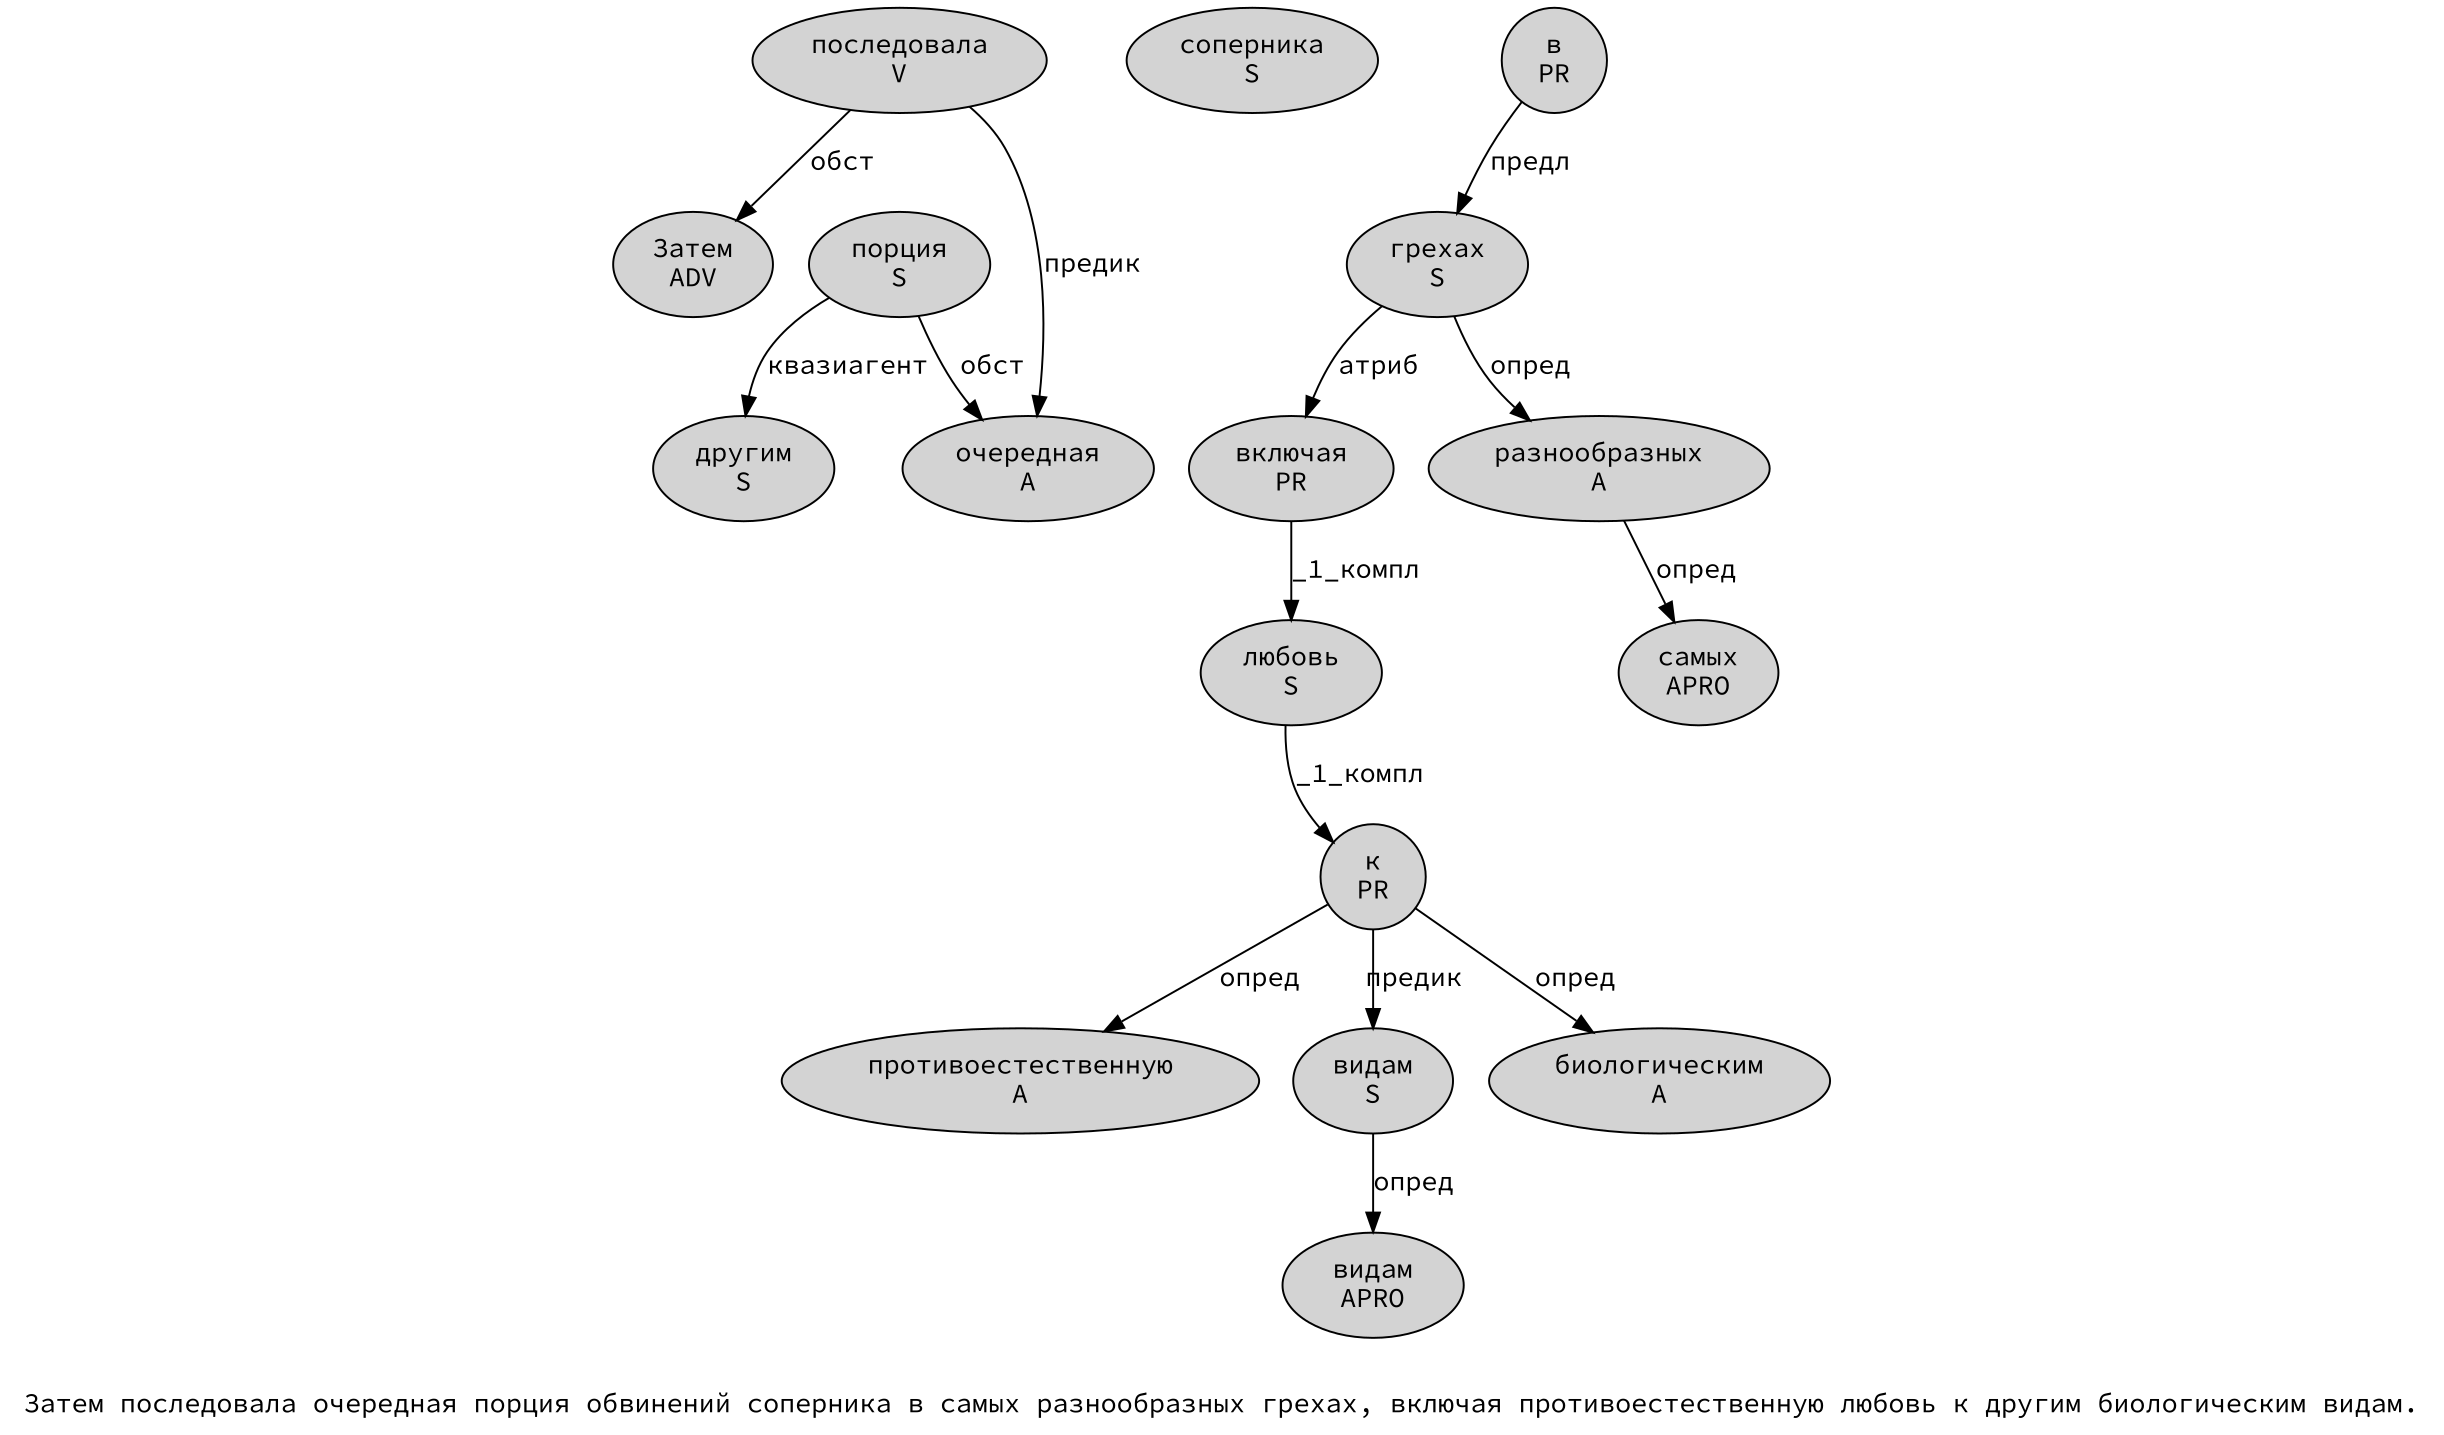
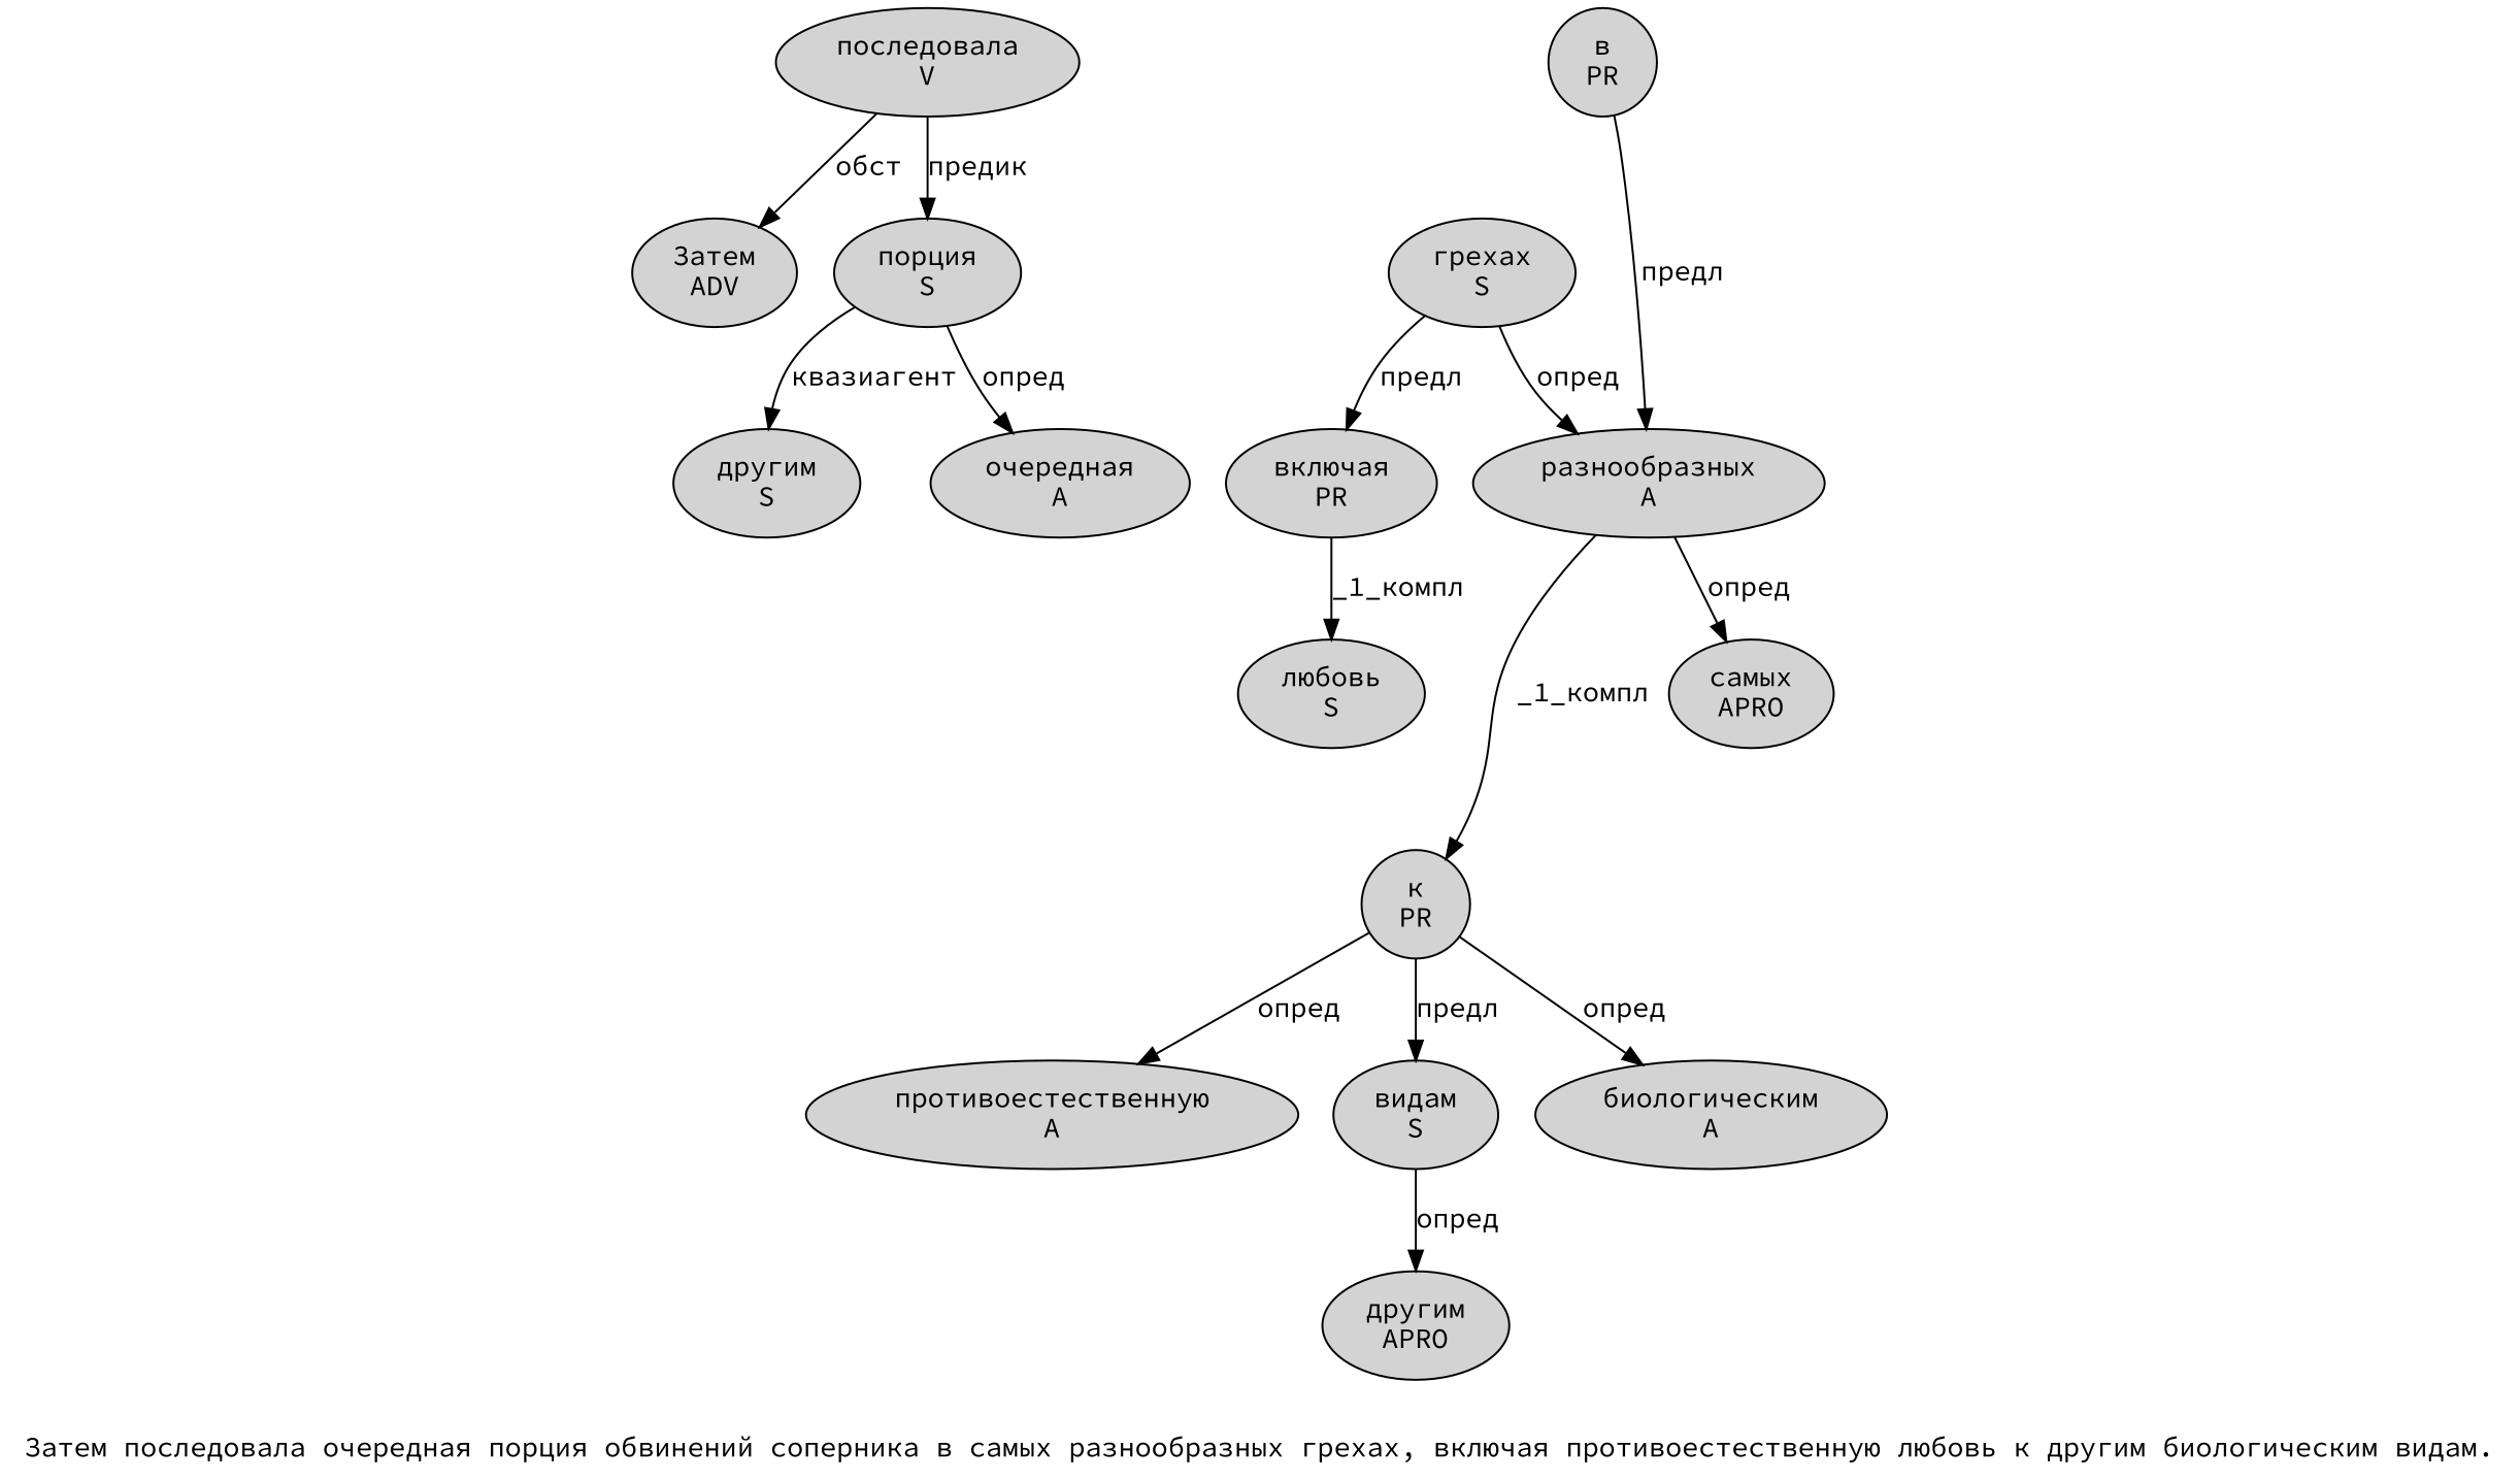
  digraph {
    fontname="Source Code Pro"
    label="Затем последовала очередная порция обвинений соперника в самых разнообразных грехах, включая противоестественную любовь к другим биологическим видам."
    node [fillcolor=lightgray fontname="Source Code Pro" penwidth=1 shape=ellipse style=filled]
    edge [fontname="Source Code Pro"]
    n1 [label="Затем\nADV"]
    n2 [label="последовала\nV"]
    n3 [label="порция\nS"]
    n4 [label="очередная\nA"]
    n5 [label="другим\nS"]
-   n6 [label="соперника\nS"]
    n7 [label="в\nPR"]
    n8 [label="грехах\nS"]
    n9 [label="разнообразных\nA"]
    n10 [label="включая\nPR"]
    n11 [label="самых\nAPRO"]
    n12 [label="любовь\nS"]
    n13 [label="к\nPR"]
    n14 [label="противоестественную\nA"]
    n15 [label="видам\nS"]
    n16 [label="биологическим\nA"]
-   n17 [label="видам\nAPRO"]
+   n17 [label="другим\nAPRO"]
    n2 -> n1 [label="обст"]
-   n2 -> n4 [label="предик"]
-   n3 -> n4 [label="обст"]
+   n2 -> n3 [label="предик"]
+   n3 -> n4 [label="опред"]
    n3 -> n5 [label="квазиагент"]
-   n7 -> n8 [label="предл"]
+   n7 -> n9 [label="предл"]
    n8 -> n9 [label="опред"]
-   n8 -> n10 [label="атриб"]
+   n8 -> n10 [label="предл"]
    n9 -> n11 [label="опред"]
    n10 -> n12 [label="_1_компл"]
-   n12 -> n13 [label="_1_компл"]
+   n9 -> n13 [label="_1_компл"]
    n13 -> n14 [label="опред"]
-   n13 -> n15 [label="предик"]
+   n13 -> n15 [label="предл"]
    n13 -> n16 [label="опред"]
    n15 -> n17 [label="опред"]
  }
